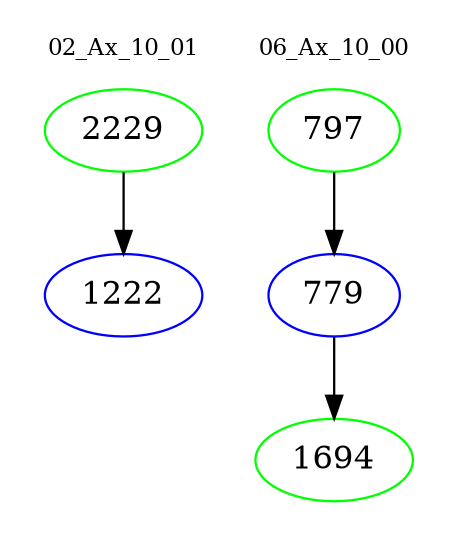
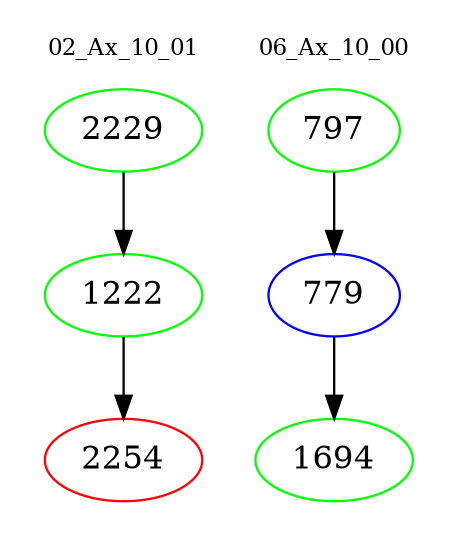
  digraph {
    node [color=green]
    edge [color=black]
    n1 [label=2229]
-   n2 [color=blue label=1222]
+   n2 [label=1222]
+   n3 [color=red label=2254]
    n4 [label=797]
    n5 [color=blue label=779]
    n6 [label=1694]
    subgraph cluster_1 {
      color=white
      fontsize=10
      label="02_Ax_10_01"
      n1
      n2
+     n3
    }
    subgraph cluster_2 {
      color=white
      fontsize=10
      label="06_Ax_10_00"
      n4
      n5
      n6
    }
    n1 -> n2
+   n2 -> n3
    n4 -> n5
    n5 -> n6
  }
